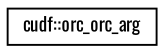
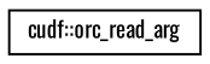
  digraph {
    rankdir=TB
    fontname=Oswald
-   n1 [color=black fillcolor=white fontname=Oswald fontsize=10 height=0.2 label="cudf::orc_orc_arg" shape=record style=filled width=0.4]
+   n1 [color=black fillcolor=white fontname=Oswald fontsize=10 height=0.2 label="cudf::orc_read_arg" shape=record style=filled width=0.4]
  }
